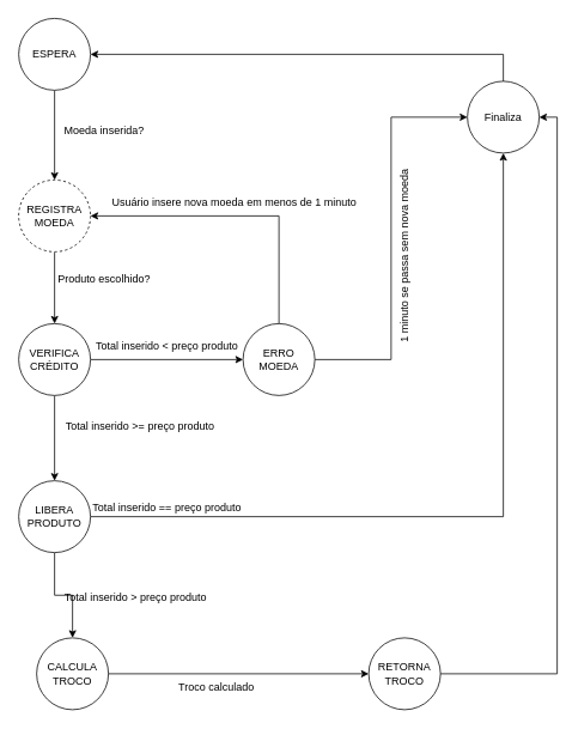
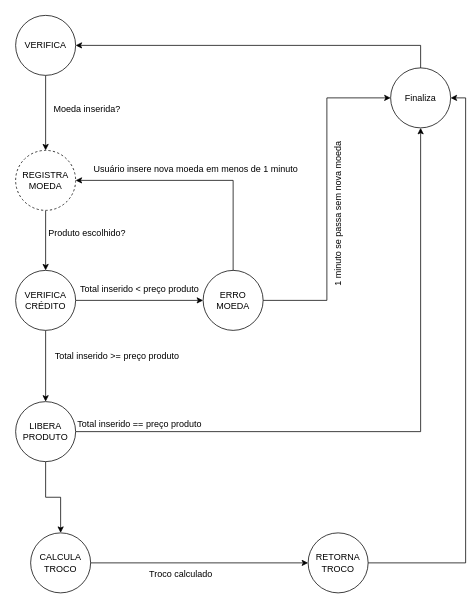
  <mxCell id="0" />
  <mxCell id="1" parent="0" />
  <mxCell id="2" style="edgeStyle=orthogonalEdgeStyle;rounded=0;orthogonalLoop=1;jettySize=auto;html=1;exitX=0.5;exitY=1;exitDx=0;exitDy=0;entryX=0.5;entryY=0;entryDx=0;entryDy=0;" edge="1" parent="1" source="3" target="5"><mxGeometry relative="1" as="geometry" /></mxCell>
- <mxCell id="3" value="ESPERA" style="ellipse;whiteSpace=wrap;html=1;aspect=fixed;" vertex="1" parent="1"><mxGeometry x="20" y="20" width="80" height="80" as="geometry" /></mxCell>
+ <mxCell id="3" value="VERIFICA" style="ellipse;whiteSpace=wrap;html=1;aspect=fixed;" vertex="1" parent="1"><mxGeometry x="20" y="20" width="80" height="80" as="geometry" /></mxCell>
  <mxCell id="4" style="edgeStyle=orthogonalEdgeStyle;rounded=0;orthogonalLoop=1;jettySize=auto;html=1;exitX=0.5;exitY=1;exitDx=0;exitDy=0;entryX=0.5;entryY=0;entryDx=0;entryDy=0;" edge="1" parent="1" source="5" target="8"><mxGeometry relative="1" as="geometry"><mxPoint x="60" y="350" as="targetPoint" /></mxGeometry></mxCell>
  <mxCell id="5" value="REGISTRA MOEDA" style="ellipse;whiteSpace=wrap;html=1;aspect=fixed;dashed=1;" vertex="1" parent="1"><mxGeometry x="20" y="200" width="80" height="80" as="geometry" /></mxCell>
  <mxCell id="6" style="edgeStyle=orthogonalEdgeStyle;rounded=0;orthogonalLoop=1;jettySize=auto;html=1;exitX=0.5;exitY=1;exitDx=0;exitDy=0;entryX=0.5;entryY=0;entryDx=0;entryDy=0;" edge="1" parent="1" source="8" target="11"><mxGeometry relative="1" as="geometry" /></mxCell>
  <mxCell id="7" style="edgeStyle=orthogonalEdgeStyle;rounded=0;orthogonalLoop=1;jettySize=auto;html=1;exitX=1;exitY=0.5;exitDx=0;exitDy=0;entryX=0;entryY=0.5;entryDx=0;entryDy=0;" edge="1" parent="1" source="8" target="22"><mxGeometry relative="1" as="geometry" /></mxCell>
  <mxCell id="8" value="VERIFICA CRÉDITO" style="ellipse;whiteSpace=wrap;html=1;aspect=fixed;" vertex="1" parent="1"><mxGeometry x="20" y="360" width="80" height="80" as="geometry" /></mxCell>
  <mxCell id="9" style="edgeStyle=orthogonalEdgeStyle;rounded=0;orthogonalLoop=1;jettySize=auto;html=1;exitX=0.5;exitY=1;exitDx=0;exitDy=0;entryX=0.5;entryY=0;entryDx=0;entryDy=0;" edge="1" parent="1" source="11" target="16"><mxGeometry relative="1" as="geometry" /></mxCell>
  <mxCell id="10" style="edgeStyle=orthogonalEdgeStyle;rounded=0;orthogonalLoop=1;jettySize=auto;html=1;exitX=1;exitY=0.5;exitDx=0;exitDy=0;entryX=0.5;entryY=1;entryDx=0;entryDy=0;" edge="1" parent="1" source="11" target="19"><mxGeometry relative="1" as="geometry" /></mxCell>
  <mxCell id="11" value="LIBERA PRODUTO" style="ellipse;whiteSpace=wrap;html=1;aspect=fixed;" vertex="1" parent="1"><mxGeometry x="20" y="535" width="80" height="80" as="geometry" /></mxCell>
  <mxCell id="12" value="Moeda inserida?" style="text;html=1;align=center;verticalAlign=middle;resizable=0;points=[];autosize=1;strokeColor=none;fillColor=none;" vertex="1" parent="1"><mxGeometry x="60" y="130" width="110" height="30" as="geometry" /></mxCell>
  <mxCell id="13" value="Produto escolhido?" style="text;html=1;align=center;verticalAlign=middle;resizable=0;points=[];autosize=1;strokeColor=none;fillColor=none;" vertex="1" parent="1"><mxGeometry x="50" y="295" width="130" height="30" as="geometry" /></mxCell>
  <mxCell id="14" value="Total inserido &amp;gt;= preço produto" style="text;html=1;align=center;verticalAlign=middle;resizable=0;points=[];autosize=1;strokeColor=none;fillColor=none;" vertex="1" parent="1"><mxGeometry x="60" y="460" width="190" height="30" as="geometry" /></mxCell>
  <mxCell id="15" style="edgeStyle=orthogonalEdgeStyle;rounded=0;orthogonalLoop=1;jettySize=auto;html=1;exitX=1;exitY=0.5;exitDx=0;exitDy=0;entryX=0;entryY=0.5;entryDx=0;entryDy=0;" edge="1" parent="1" source="16" target="26"><mxGeometry relative="1" as="geometry" /></mxCell>
  <mxCell id="16" value="CALCULA TROCO" style="ellipse;whiteSpace=wrap;html=1;aspect=fixed;" vertex="1" parent="1"><mxGeometry x="40" y="710" width="80" height="80" as="geometry" /></mxCell>
- <mxCell id="17" value="Total inserido &amp;gt; preço produto" style="text;html=1;align=center;verticalAlign=middle;resizable=0;points=[];autosize=1;strokeColor=none;fillColor=none;" vertex="1" parent="1"><mxGeometry x="60" y="650" width="180" height="30" as="geometry" /></mxCell>
  <mxCell id="18" style="edgeStyle=orthogonalEdgeStyle;rounded=0;orthogonalLoop=1;jettySize=auto;html=1;exitX=0.5;exitY=0;exitDx=0;exitDy=0;entryX=1;entryY=0.5;entryDx=0;entryDy=0;" edge="1" parent="1" source="19" target="3"><mxGeometry relative="1" as="geometry" /></mxCell>
  <mxCell id="19" value="Finaliza" style="ellipse;whiteSpace=wrap;html=1;aspect=fixed;" vertex="1" parent="1"><mxGeometry x="520" y="90" width="80" height="80" as="geometry" /></mxCell>
  <mxCell id="20" style="edgeStyle=orthogonalEdgeStyle;rounded=0;orthogonalLoop=1;jettySize=auto;html=1;exitX=0.5;exitY=0;exitDx=0;exitDy=0;entryX=1;entryY=0.5;entryDx=0;entryDy=0;" edge="1" parent="1" source="22" target="5"><mxGeometry relative="1" as="geometry" /></mxCell>
  <mxCell id="21" style="edgeStyle=orthogonalEdgeStyle;rounded=0;orthogonalLoop=1;jettySize=auto;html=1;exitX=1;exitY=0.5;exitDx=0;exitDy=0;entryX=0;entryY=0.5;entryDx=0;entryDy=0;" edge="1" parent="1" source="22" target="19"><mxGeometry relative="1" as="geometry" /></mxCell>
  <mxCell id="22" value="ERRO MOEDA" style="ellipse;whiteSpace=wrap;html=1;aspect=fixed;" vertex="1" parent="1"><mxGeometry x="270" y="360" width="80" height="80" as="geometry" /></mxCell>
  <mxCell id="23" value="Total inserido &amp;lt; preço produto" style="text;html=1;align=center;verticalAlign=middle;resizable=0;points=[];autosize=1;strokeColor=none;fillColor=none;" vertex="1" parent="1"><mxGeometry x="95" y="370" width="180" height="30" as="geometry" /></mxCell>
  <mxCell id="24" value="Total inserido == preço produto" style="text;html=1;align=center;verticalAlign=middle;resizable=0;points=[];autosize=1;strokeColor=none;fillColor=none;" vertex="1" parent="1"><mxGeometry x="90" y="550" width="190" height="30" as="geometry" /></mxCell>
  <mxCell id="25" style="edgeStyle=orthogonalEdgeStyle;rounded=0;orthogonalLoop=1;jettySize=auto;html=1;exitX=1;exitY=0.5;exitDx=0;exitDy=0;entryX=1;entryY=0.5;entryDx=0;entryDy=0;" edge="1" parent="1" source="26" target="19"><mxGeometry relative="1" as="geometry" /></mxCell>
  <mxCell id="26" value="RETORNA TROCO" style="ellipse;whiteSpace=wrap;html=1;aspect=fixed;" vertex="1" parent="1"><mxGeometry x="410" y="710" width="80" height="80" as="geometry" /></mxCell>
  <mxCell id="27" value="Troco calculado" style="text;html=1;align=center;verticalAlign=middle;resizable=0;points=[];autosize=1;strokeColor=none;fillColor=none;" vertex="1" parent="1"><mxGeometry x="185" y="750" width="110" height="30" as="geometry" /></mxCell>
  <mxCell id="28" value="Usuário insere nova moeda em menos de 1 minuto" style="text;html=1;align=center;verticalAlign=middle;resizable=0;points=[];autosize=1;strokeColor=none;fillColor=none;" vertex="1" parent="1"><mxGeometry x="110" y="210" width="300" height="30" as="geometry" /></mxCell>
  <mxCell id="29" value="1 minuto se passa sem nova moeda" style="text;html=1;align=center;verticalAlign=middle;resizable=0;points=[];autosize=1;strokeColor=none;fillColor=none;rotation=-90;" vertex="1" parent="1"><mxGeometry x="340" y="270" width="220" height="30" as="geometry" /></mxCell>
